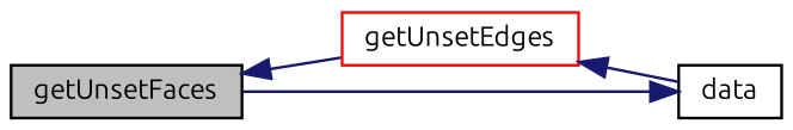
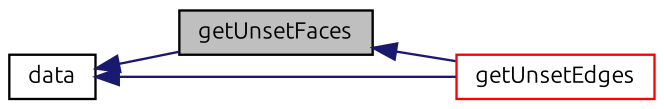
  digraph {
    fontname=Ubuntu
    rankdir=LR
    node [color=black fontname=Ubuntu fontsize=10 shape=record]
    edge [color=midnightblue dir=back fontname=Ubuntu fontsize=10 labelfontname=FreeSans labelfontsize=10 style=solid]
    n1 [fillcolor=grey75 fontcolor=black height=0.2 label=getUnsetFaces style=filled width=0.4]
    n2 [color=red height=0.2 label=getUnsetEdges width=0.4]
    n3 [height=0.2 label=data width=0.4]
    n1 -> n2
-   n2 -> n3
+   n3 -> n2
    n3 -> n1
  }
